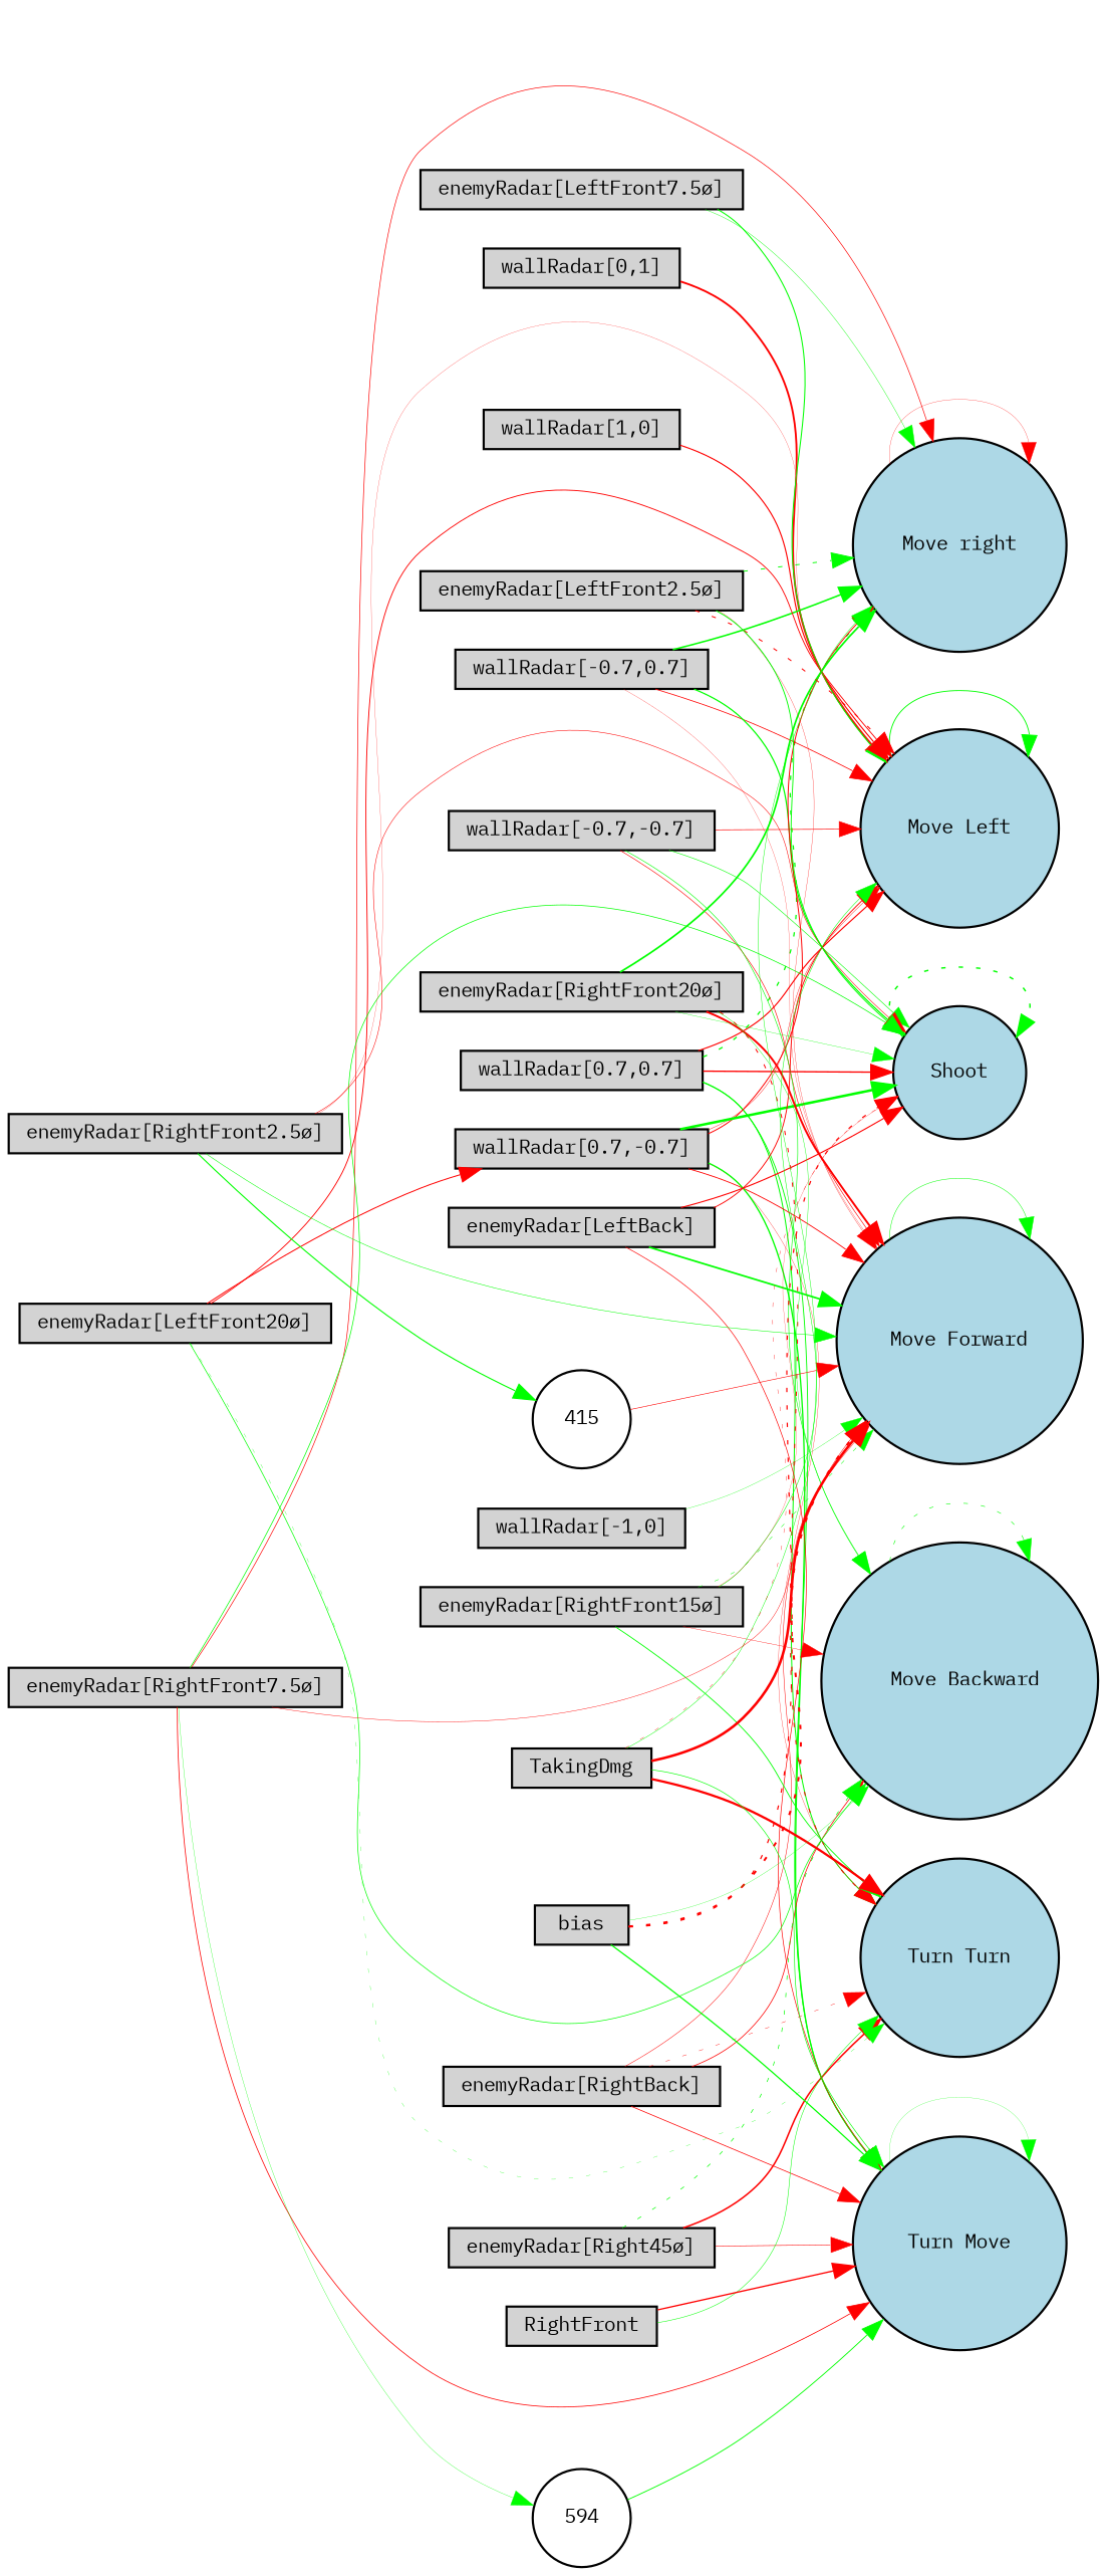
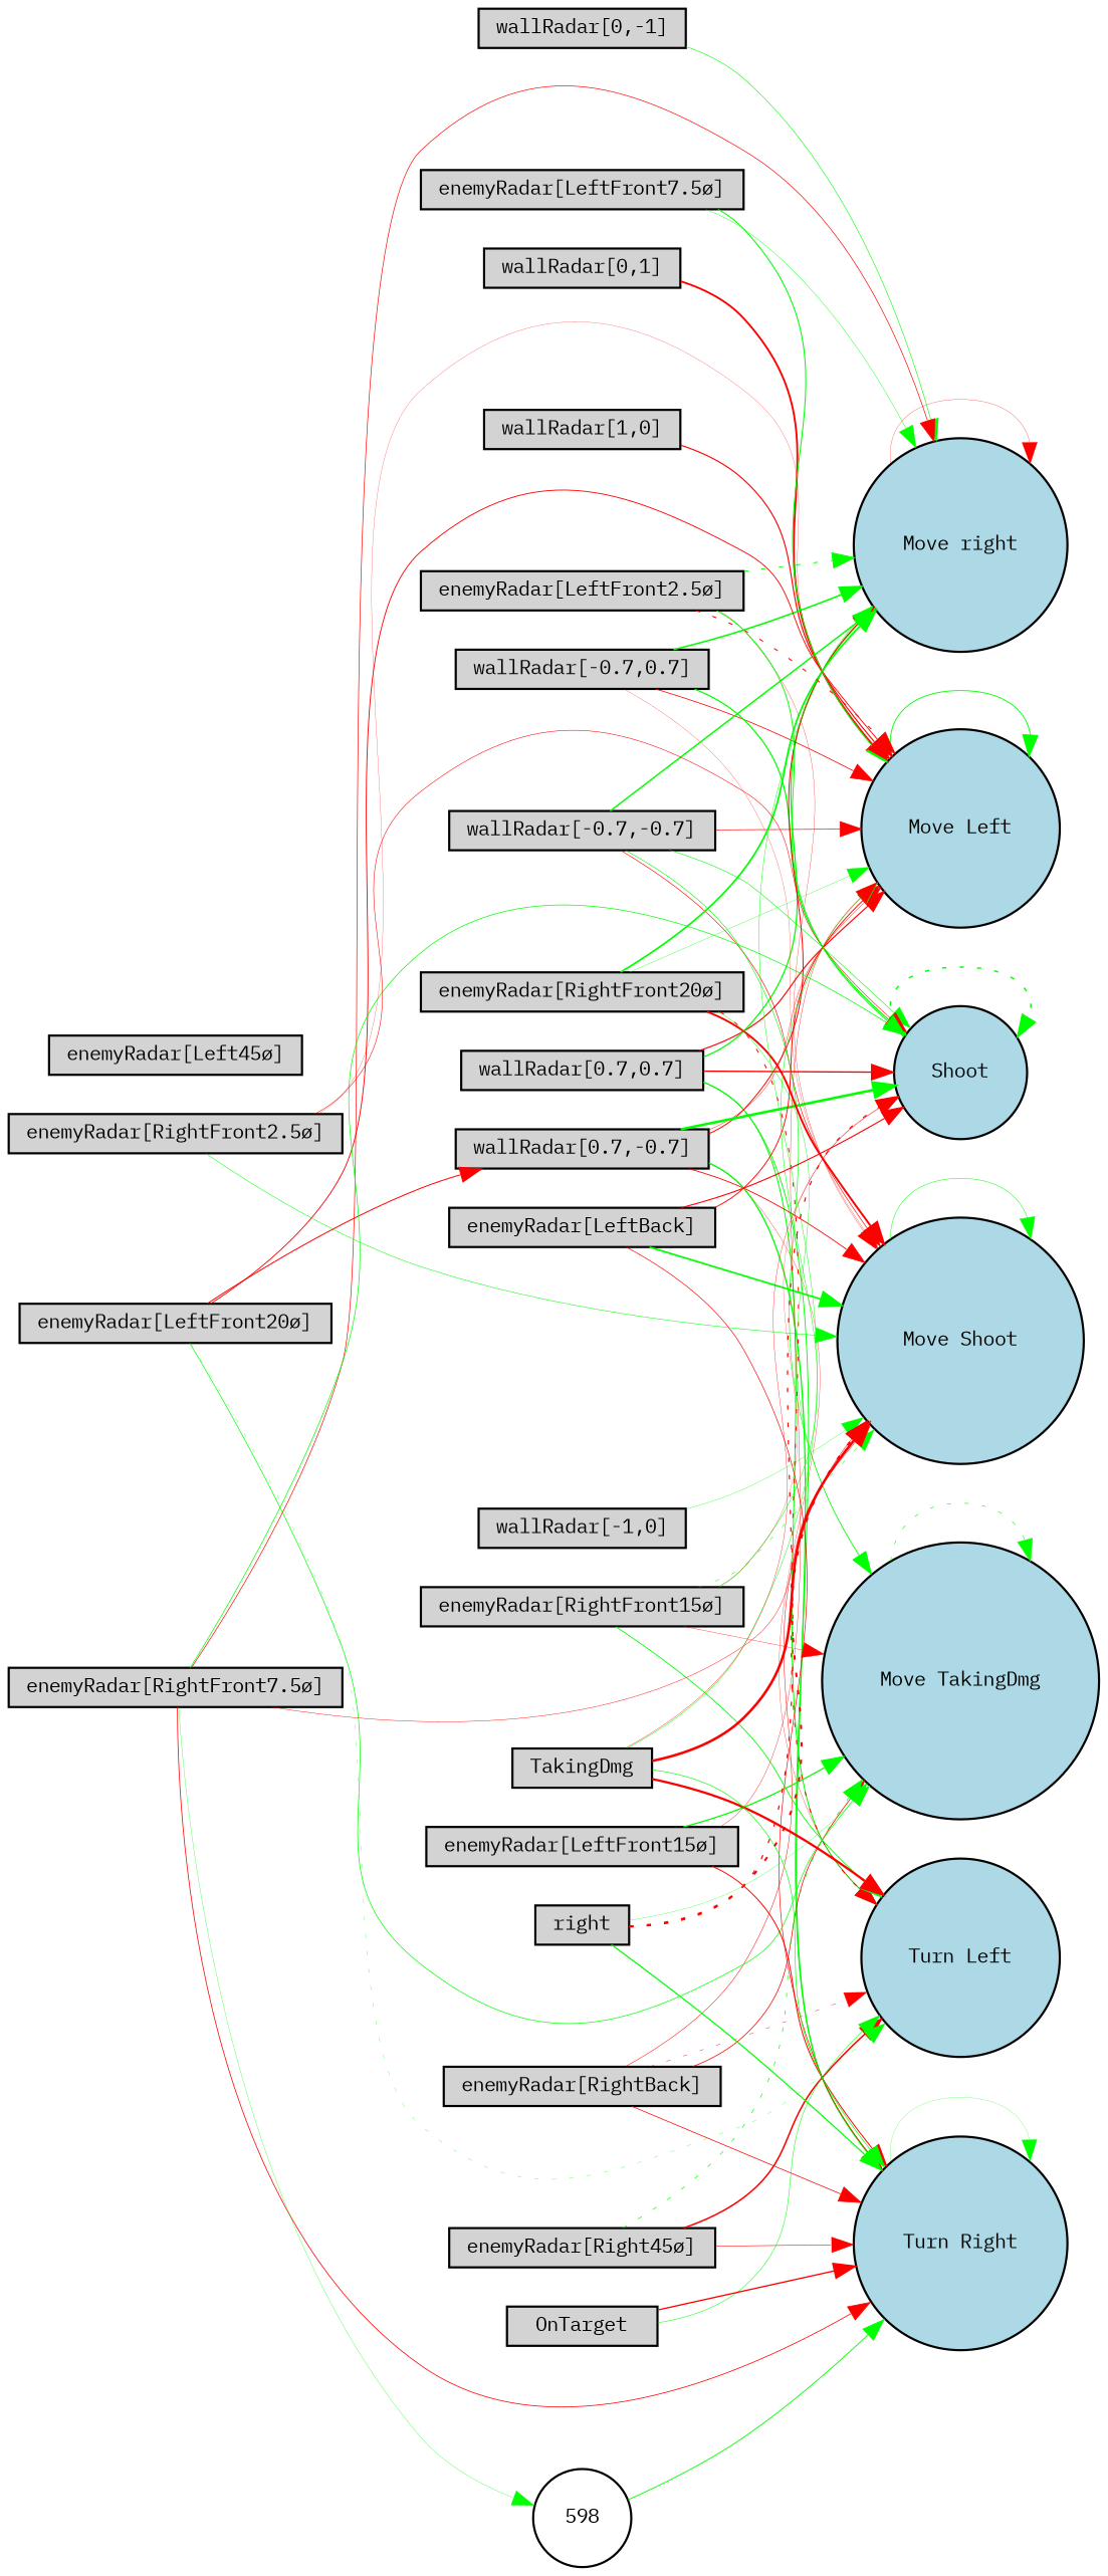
  digraph {
    fontname="IBM Plex Mono"
    rankdir=LR
    node [fillcolor=lightgray fontname="IBM Plex Mono" fontsize=9 shape=box style=filled]
    edge [color=red fontname="IBM Plex Mono" style=solid]
    "wallRadar[1,0]" [height=0.2 width=0.2]
    "Move Left" [fillcolor=lightblue height=0.2 shape=circle width=0.2]
    "wallRadar[0,1]" [height=0.2 width=0.2]
    "wallRadar[-1,0]" [height=0.2 width=0.2]
-   "Move Forward" [fillcolor=lightblue height=0.2 shape=circle width=0.2]
+   "Move Forward" [fillcolor=lightblue height=0.2 shape=circle width=0.2 label="Move Shoot"]
+   "wallRadar[0,-1]" [height=0.2 width=0.2]
    "Move right" [fillcolor=lightblue height=0.2 shape=circle width=0.2]
    "wallRadar[0.7,0.7]" [height=0.2 width=0.2]
    Shoot [fillcolor=lightblue height=0.2 shape=circle width=0.2]
-   "Turn Left" [fillcolor=lightblue height=0.2 shape=circle width=0.2 label="Turn Turn"]
-   "Turn Right" [fillcolor=lightblue height=0.2 shape=circle width=0.2 label="Turn Move"]
+   "Turn Left" [fillcolor=lightblue height=0.2 shape=circle width=0.2]
+   "Turn Right" [fillcolor=lightblue height=0.2 shape=circle width=0.2]
    "wallRadar[-0.7,0.7]" [height=0.2 width=0.2]
    "wallRadar[-0.7,-0.7]" [height=0.2 width=0.2]
-   " Move Backward" [fillcolor=lightblue height=0.2 shape=circle width=0.2]
+   " Move Backward" [fillcolor=lightblue height=0.2 shape=circle width=0.2 label="Move TakingDmg"]
    "wallRadar[0.7,-0.7]" [height=0.2 width=0.2]
    "enemyRadar[RightBack]" [height=0.2 width=0.2]
    "enemyRadar[LeftBack]" [height=0.2 width=0.2]
    "enemyRadar[Right45ø]" [height=0.2 width=0.2]
+   "enemyRadar[Left45ø]" [height=0.2 width=0.2]
    "enemyRadar[RightFront20ø]" [height=0.2 width=0.2]
    "enemyRadar[LeftFront20ø]" [height=0.2 width=0.2]
    "enemyRadar[RightFront15ø]" [height=0.2 width=0.2]
+   "enemyRadar[LeftFront15ø]" [height=0.2 width=0.2]
    "enemyRadar[RightFront7.5ø]" [height=0.2 width=0.2]
-   594 [fillcolor=white height=0.2 shape=circle width=0.2]
+   594 [fillcolor=white height=0.2 shape=circle width=0.2 label=598]
    "enemyRadar[LeftFront7.5ø]" [height=0.2 width=0.2]
    "enemyRadar[RightFront2.5ø]" [height=0.2 width=0.2]
-   415 [fillcolor=white height=0.2 shape=circle width=0.2]
    "enemyRadar[LeftFront2.5ø]" [height=0.2 width=0.2]
-   OnTarget [height=0.2 width=0.2 label=RightFront]
+   OnTarget [height=0.2 width=0.2]
    TakingDmg [height=0.2 width=0.2]
-   bias [height=0.2 width=0.2]
+   bias [height=0.2 width=0.2 label=right]
    "wallRadar[1,0]" -> "Move Left" [penwidth=0.5158060539976879]
    "Move Left" -> "Move Left" [color=green penwidth=0.40968414151657395]
    "wallRadar[0,1]" -> "Move Left" [penwidth=0.8608102290850287]
    "wallRadar[-1,0]" -> "Move Forward" [color=green penwidth=0.13885318730224308]
    "Move Forward" -> "Move Forward" [color=green penwidth=0.22209564131362738]
+   "wallRadar[0,-1]" -> "Move right" [color=green penwidth=0.2641852424783757]
    "Move right" -> "Move right" [penwidth=0.1197813665518217]
    "wallRadar[0.7,0.7]" -> "Move Left" [penwidth=0.5194957416551153]
-   "wallRadar[0.7,0.7]" -> "Move right" [color=green penwidth=0.575903642303276 style=dotted]
+   "wallRadar[0.7,0.7]" -> "Move right" [color=green penwidth=0.575903642303276]
    "wallRadar[0.7,0.7]" -> Shoot [penwidth=0.6188604416279279]
    "wallRadar[0.7,0.7]" -> "Turn Left" [color=green penwidth=0.4601944696740894]
    "wallRadar[0.7,0.7]" -> "Turn Right" [color=green penwidth=0.40657302025429554]
    Shoot -> Shoot [color=green penwidth=0.6643701653533054 style=dotted]
    "Turn Right" -> "Turn Right" [color=green penwidth=0.103272752159706]
    "wallRadar[-0.7,0.7]" -> "Move Left" [penwidth=0.34934996807789265]
    "wallRadar[-0.7,0.7]" -> "Move Forward" [penwidth=0.10894775947494668]
    "wallRadar[-0.7,0.7]" -> "Move right" [color=green penwidth=0.7033028118095981]
    "wallRadar[-0.7,0.7]" -> Shoot [color=green penwidth=0.5597799750431709]
    "wallRadar[-0.7,-0.7]" -> "Move Left" [penwidth=0.29907605184382813]
    "wallRadar[-0.7,-0.7]" -> "Move Forward" [penwidth=0.27770841576538285]
+   "wallRadar[-0.7,-0.7]" -> "Move right" [color=green penwidth=0.6677788945343188]
    "wallRadar[-0.7,-0.7]" -> Shoot [color=green penwidth=0.2641929717433301]
    "wallRadar[-0.7,-0.7]" -> " Move Backward" [color=green penwidth=0.2733183571952658]
    " Move Backward" -> " Move Backward" [color=green penwidth=0.2684875272917855 style=dotted]
    "wallRadar[0.7,-0.7]" -> "Move Left" [penwidth=0.17878233027595647]
    "wallRadar[0.7,-0.7]" -> "Move Forward" [penwidth=0.3886740259828104]
    "wallRadar[0.7,-0.7]" -> "Move right" [penwidth=0.44886312111340976]
    "wallRadar[0.7,-0.7]" -> Shoot [color=green penwidth=1.1641864875156989]
    "wallRadar[0.7,-0.7]" -> "Turn Left" [penwidth=0.1343872347911189]
    "wallRadar[0.7,-0.7]" -> "Turn Right" [color=green penwidth=0.6033569379404845]
    "enemyRadar[RightBack]" -> "Move Forward" [penwidth=0.22152514767557052]
    "enemyRadar[RightBack]" -> "Turn Left" [penwidth=0.1802503442370776 style=dotted]
    "enemyRadar[RightBack]" -> "Turn Right" [penwidth=0.3327465463935021]
    "enemyRadar[RightBack]" -> " Move Backward" [penwidth=0.34141156446361604]
    "enemyRadar[LeftBack]" -> "Move Left" [penwidth=0.41544375905293596]
    "enemyRadar[LeftBack]" -> "Move Forward" [color=green penwidth=0.7855383279173319]
    "enemyRadar[LeftBack]" -> Shoot [penwidth=0.5002598640779528]
    "enemyRadar[LeftBack]" -> "Turn Right" [penwidth=0.30198773493569436]
    "enemyRadar[Right45ø]" -> "Turn Left" [penwidth=0.6971629480160656]
    "enemyRadar[Right45ø]" -> "Turn Right" [penwidth=0.25148253566450485]
    "enemyRadar[Right45ø]" -> " Move Backward" [color=green penwidth=0.3177034853216856 style=dotted]
-   "enemyRadar[RightFront20ø]" -> Shoot [color=green penwidth=0.14787923922784507]
+   "enemyRadar[RightFront20ø]" -> "Move Left" [color=green penwidth=0.14787923922784507]
    "enemyRadar[RightFront20ø]" -> "Move Forward" [penwidth=0.888353961240571]
    "enemyRadar[RightFront20ø]" -> "Move right" [color=green penwidth=0.7828617199846986]
    "enemyRadar[RightFront20ø]" -> "Turn Left" [penwidth=0.45559913662334117 style=dotted]
    "enemyRadar[RightFront20ø]" -> " Move Backward" [color=green penwidth=0.18405464968558521]
    "enemyRadar[LeftFront20ø]" -> "Move Left" [penwidth=0.40976544820454897]
    "enemyRadar[LeftFront20ø]" -> "Turn Left" [color=green penwidth=0.12935606692479376 style=dotted]
    "enemyRadar[LeftFront20ø]" -> " Move Backward" [color=green penwidth=0.31683703400313046]
    "enemyRadar[LeftFront20ø]" -> "wallRadar[0.7,-0.7]" [penwidth=0.4514387459795298]
    "enemyRadar[RightFront15ø]" -> "Move Left" [color=green penwidth=0.22982822136968845]
    "enemyRadar[RightFront15ø]" -> "Move Forward" [color=green penwidth=0.21406839827917523 style=dotted]
    "enemyRadar[RightFront15ø]" -> Shoot [penwidth=0.1031959707725643]
    "enemyRadar[RightFront15ø]" -> "Turn Left" [color=green penwidth=0.39166426403345467]
    "enemyRadar[RightFront15ø]" -> " Move Backward" [penwidth=0.15404295722785294]
+   "enemyRadar[LeftFront15ø]" -> "Move Left" [penwidth=0.166390129309886]
+   "enemyRadar[LeftFront15ø]" -> "Turn Right" [penwidth=0.441959184085722]
+   "enemyRadar[LeftFront15ø]" -> " Move Backward" [color=green penwidth=0.5683106252437731]
    "enemyRadar[RightFront7.5ø]" -> "Move Forward" [penwidth=0.19100034866544496]
    "enemyRadar[RightFront7.5ø]" -> "Move right" [penwidth=0.30472699346113596]
    "enemyRadar[RightFront7.5ø]" -> Shoot [color=green penwidth=0.32278968854823886]
    "enemyRadar[RightFront7.5ø]" -> "Turn Right" [penwidth=0.3485918111463603]
    "enemyRadar[RightFront7.5ø]" -> 594 [color=green penwidth=0.13950854675246488]
    594 -> "Turn Right" [color=green penwidth=0.40504827047134295]
    "enemyRadar[LeftFront7.5ø]" -> "Move Left" [color=green penwidth=0.472899332097395]
    "enemyRadar[LeftFront7.5ø]" -> "Move right" [color=green penwidth=0.18368198761439658]
    "enemyRadar[RightFront2.5ø]" -> "Move Left" [penwidth=0.10288606490657543]
    "enemyRadar[RightFront2.5ø]" -> "Move Forward" [color=green penwidth=0.23377397970407868]
    "enemyRadar[RightFront2.5ø]" -> Shoot [penwidth=0.24383742489441015]
-   "enemyRadar[RightFront2.5ø]" -> 415 [color=green penwidth=0.4951191371604039]
-   415 -> "Move Forward" [penwidth=0.2567594479703903]
    "enemyRadar[LeftFront2.5ø]" -> "Move Left" [penwidth=0.4635171403960845 style=dotted]
    "enemyRadar[LeftFront2.5ø]" -> "Move Forward" [penwidth=0.1326099275021329]
    "enemyRadar[LeftFront2.5ø]" -> "Move right" [color=green penwidth=0.4279826548791561 style=dotted]
    "enemyRadar[LeftFront2.5ø]" -> Shoot [color=green penwidth=0.4161371463630399]
    OnTarget -> "Turn Left" [color=green penwidth=0.2270329332732578]
    OnTarget -> "Turn Right" [penwidth=0.6027542904296623]
    TakingDmg -> "Move Forward" [penwidth=1.1762546058841996]
    TakingDmg -> "Move right" [color=green penwidth=0.20748485313824533]
-   TakingDmg -> Shoot [penwidth=0.16291193871706702 style=dotted]
+   TakingDmg -> Shoot [penwidth=0.16291193871706702]
    TakingDmg -> "Turn Left" [penwidth=1.0408128779566317]
    TakingDmg -> "Turn Right" [color=green penwidth=0.2931401639512756]
    bias -> "Move Forward" [penwidth=0.9221027727824493 style=dotted]
    bias -> Shoot [penwidth=0.5553596574173325 style=dotted]
    bias -> "Turn Right" [color=green penwidth=0.56080892434348]
    bias -> " Move Backward" [color=green penwidth=0.12670978576930983]
  }
